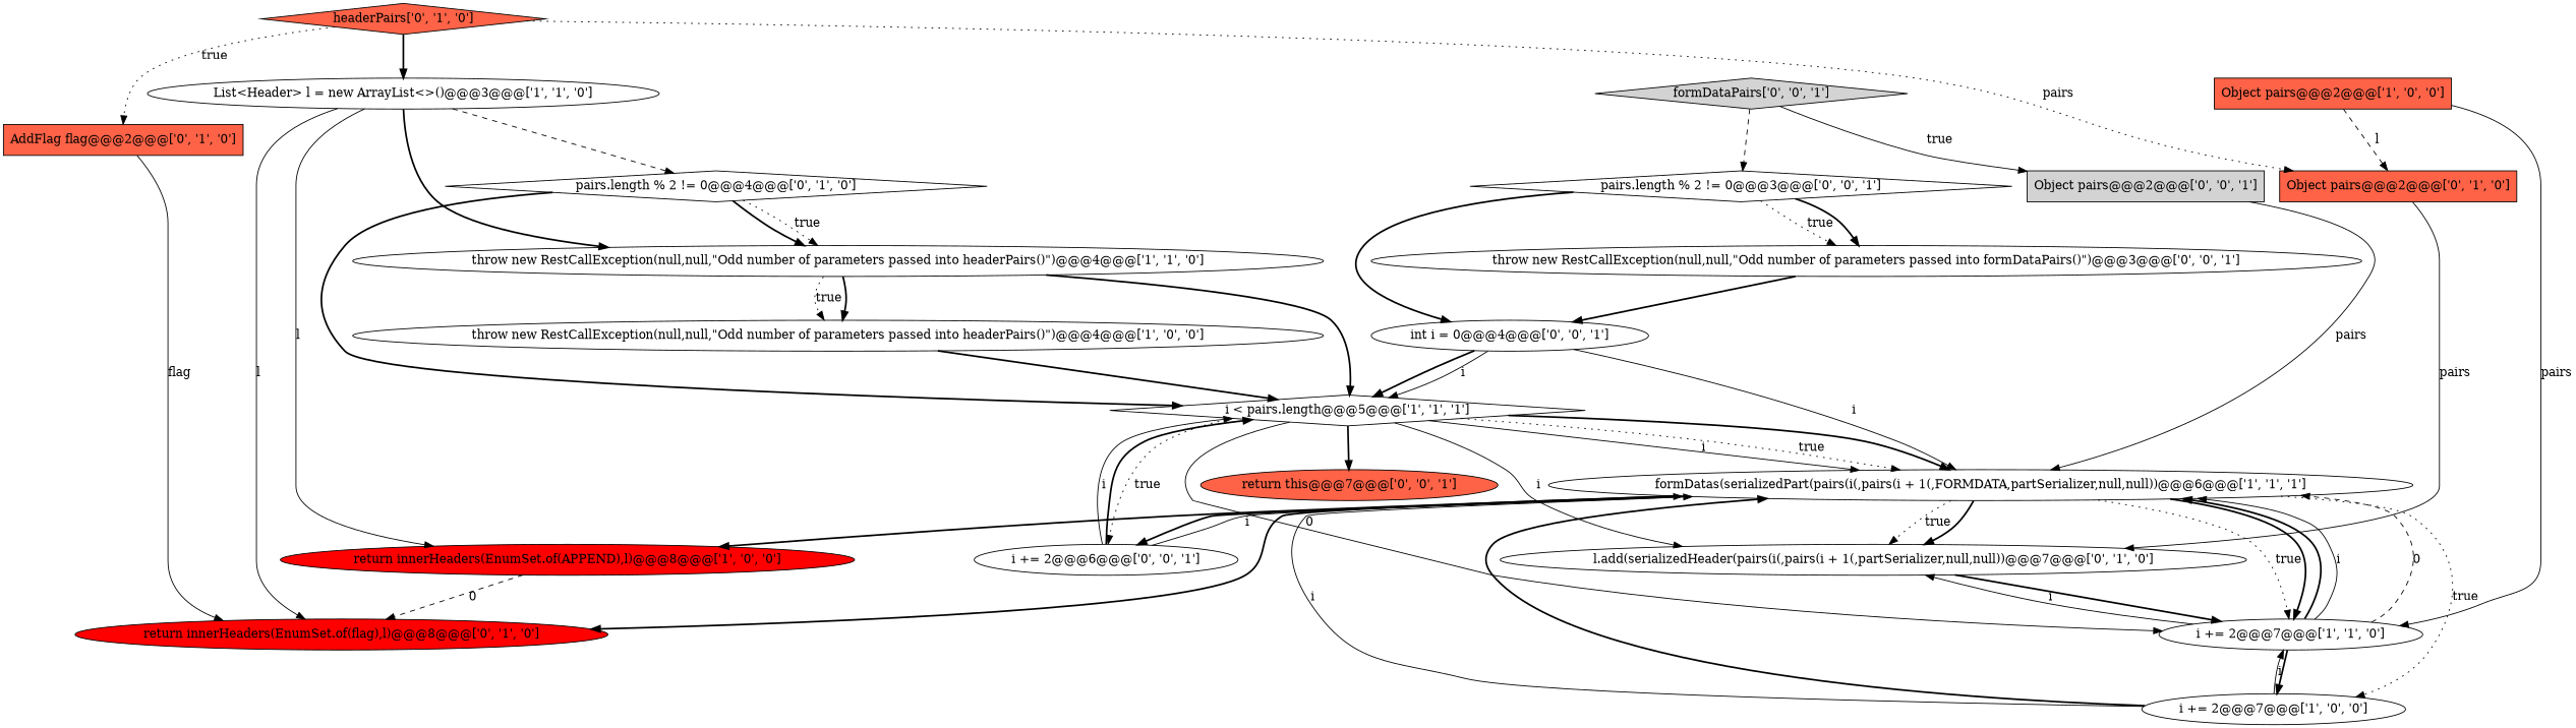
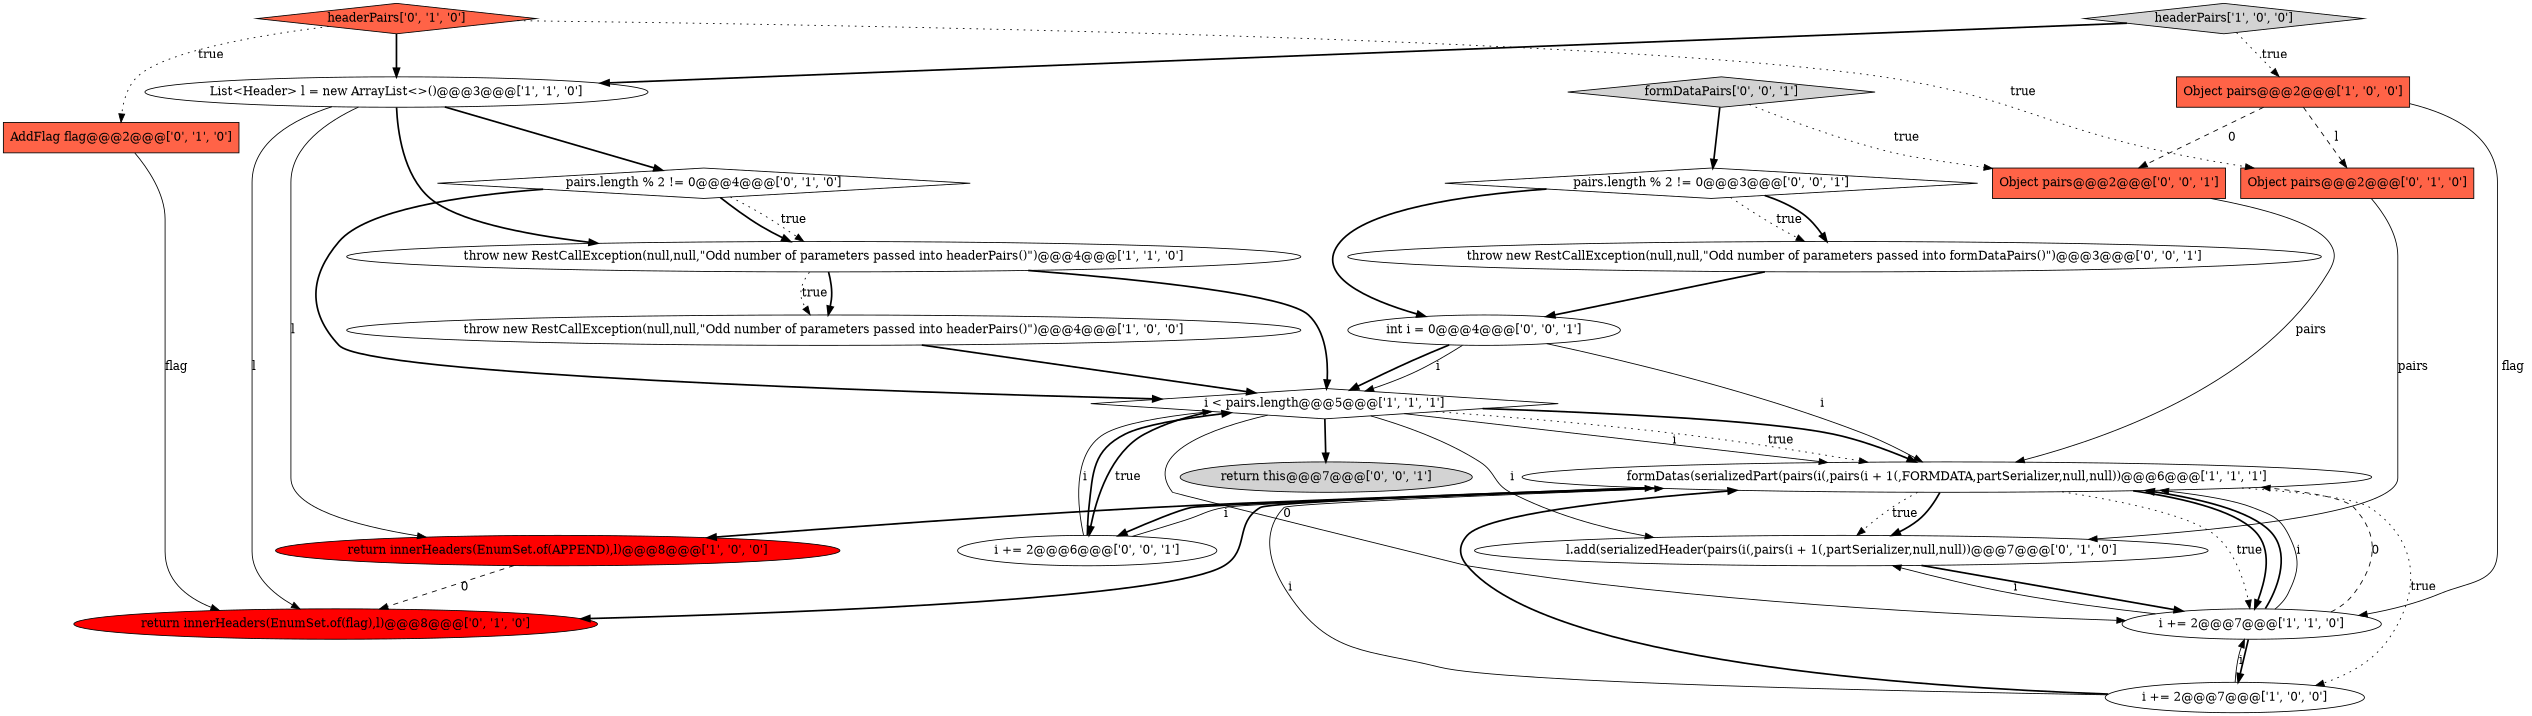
  digraph {
    node [fillcolor=white shape=ellipse style=filled]
    edge [style=bold]
    n1 [label="throw new RestCallException(null,null,\"Odd number of parameters passed into headerPairs()\")@@@4@@@['1', '0', '0']"]
    n2 [label="i < pairs.length@@@5@@@['1', '1', '1']" shape=diamond]
    n3 [label="formDatas(serializedPart(pairs(i(,pairs(i + 1(,FORMDATA,partSerializer,null,null))@@@6@@@['1', '1', '1']"]
-   n4 [fillcolor=tomato label="return this@@@7@@@['0', '0', '1']"]
+   n4 [fillcolor=lightgray label="return this@@@7@@@['0', '0', '1']"]
    n5 [label="i += 2@@@6@@@['0', '0', '1']"]
    n6 [label="l.add(serializedHeader(pairs(i(,pairs(i + 1(,partSerializer,null,null))@@@7@@@['0', '1', '0']"]
    n7 [label="i += 2@@@7@@@['1', '1', '0']"]
    n8 [label="List<Header> l = new ArrayList<>()@@@3@@@['1', '1', '0']"]
    n9 [fillcolor=red label="return innerHeaders(EnumSet.of(flag),l)@@@8@@@['0', '1', '0']"]
    n10 [label="throw new RestCallException(null,null,\"Odd number of parameters passed into headerPairs()\")@@@4@@@['1', '1', '0']"]
    n11 [label="pairs.length % 2 != 0@@@4@@@['0', '1', '0']" shape=diamond]
    n12 [fillcolor=red label="return innerHeaders(EnumSet.of(APPEND),l)@@@8@@@['1', '0', '0']"]
    n13 [fillcolor=tomato label="AddFlag flag@@@2@@@['0', '1', '0']" shape=box]
    n14 [fillcolor=tomato label="headerPairs['0', '1', '0']" shape=diamond]
    n15 [fillcolor=tomato label="Object pairs@@@2@@@['0', '1', '0']" shape=box]
-   n16 [fillcolor=lightgray label="Object pairs@@@2@@@['0', '0', '1']" shape=box]
+   n16 [fillcolor=tomato label="Object pairs@@@2@@@['0', '0', '1']" shape=box]
    n17 [label="i += 2@@@7@@@['1', '0', '0']"]
    n18 [label="int i = 0@@@4@@@['0', '0', '1']"]
    n19 [label="pairs.length % 2 != 0@@@3@@@['0', '0', '1']" shape=diamond]
    n20 [label="throw new RestCallException(null,null,\"Odd number of parameters passed into formDataPairs()\")@@@3@@@['0', '0', '1']"]
    n21 [fillcolor=lightgray label="formDataPairs['0', '0', '1']" shape=diamond]
+   n22 [fillcolor=lightgray label="headerPairs['1', '0', '0']" shape=diamond]
    n23 [fillcolor=tomato label="Object pairs@@@2@@@['1', '0', '0']" shape=box]
    n1 -> n2
    n2 -> n3
    n2 -> n3 [label=i style=solid]
    n2 -> n3 [label=true style=dotted]
    n2 -> n4
-   n2 -> n5 [label=true style=dotted]
+   n2 -> n5 [label=true]
    n2 -> n6 [label=i style=solid]
    n2 -> n7 [label=0 style=solid]
    n3 -> n5
    n3 -> n6 [label=true style=dotted]
    n3 -> n6
    n3 -> n7 [label=true style=dotted]
    n3 -> n7
    n3 -> n9
    n3 -> n12
    n3 -> n17 [label=true style=dotted]
    n5 -> n2
    n5 -> n2 [label=i style=solid]
    n5 -> n3 [label=i style=solid]
    n6 -> n7
    n7 -> n3 [label=0 style=dashed]
    n7 -> n3
    n7 -> n3 [label=i style=solid]
    n7 -> n6 [label=i style=solid]
    n7 -> n17
    n8 -> n9 [label=l style=solid]
    n8 -> n10
-   n8 -> n11 [style=dashed]
+   n8 -> n11
    n8 -> n12 [label=l style=solid]
    n10 -> n1
    n10 -> n1 [label=true style=dotted]
    n10 -> n2
    n11 -> n2
    n11 -> n10 [label=true style=dotted]
    n11 -> n10
    n12 -> n9 [label=0 style=dashed]
    n13 -> n9 [label=flag style=solid]
    n14 -> n8
    n14 -> n13 [label=true style=dotted]
-   n14 -> n15 [label=pairs style=dotted]
+   n14 -> n15 [label=true style=dotted]
    n15 -> n6 [label=pairs style=solid]
    n16 -> n3 [label=pairs style=solid]
    n17 -> n3 [label=i style=solid]
    n17 -> n3
    n17 -> n7 [label=i style=solid]
    n18 -> n2 [label=i style=solid]
    n18 -> n2
    n18 -> n3 [label=i style=solid]
    n19 -> n18
    n19 -> n20 [label=true style=dotted]
    n19 -> n20
    n20 -> n18
-   n21 -> n16 [label=true style=solid]
-   n21 -> n19 [style=dashed]
-   n23 -> n7 [label=pairs style=solid]
+   n21 -> n16 [label=true style=dotted]
+   n21 -> n19
+   n22 -> n8
+   n22 -> n23 [label=true style=dotted]
+   n23 -> n7 [label=flag style=solid]
    n23 -> n15 [label=l style=dashed]
+   n23 -> n16 [label=0 style=dashed]
  }
